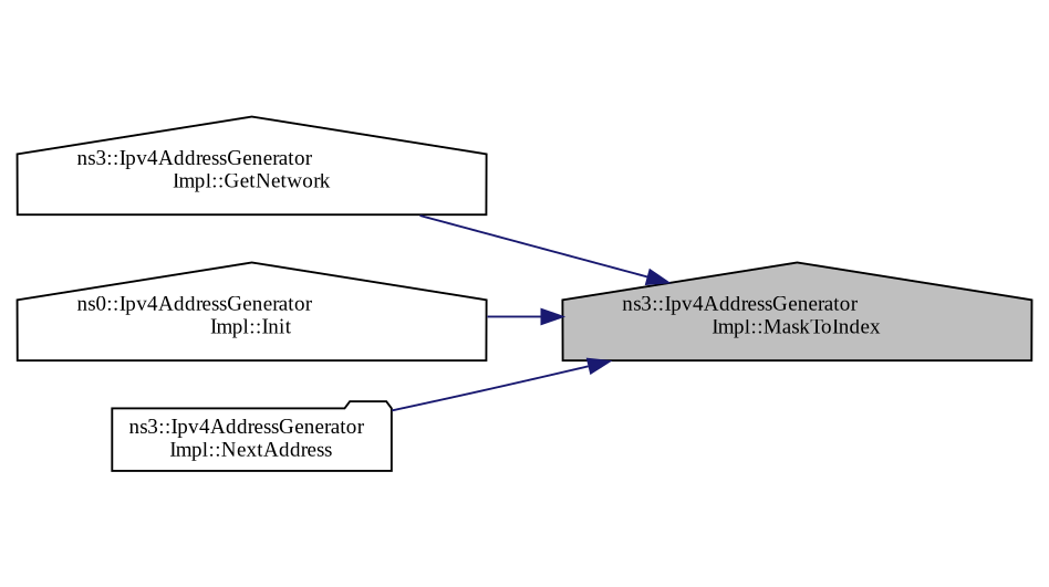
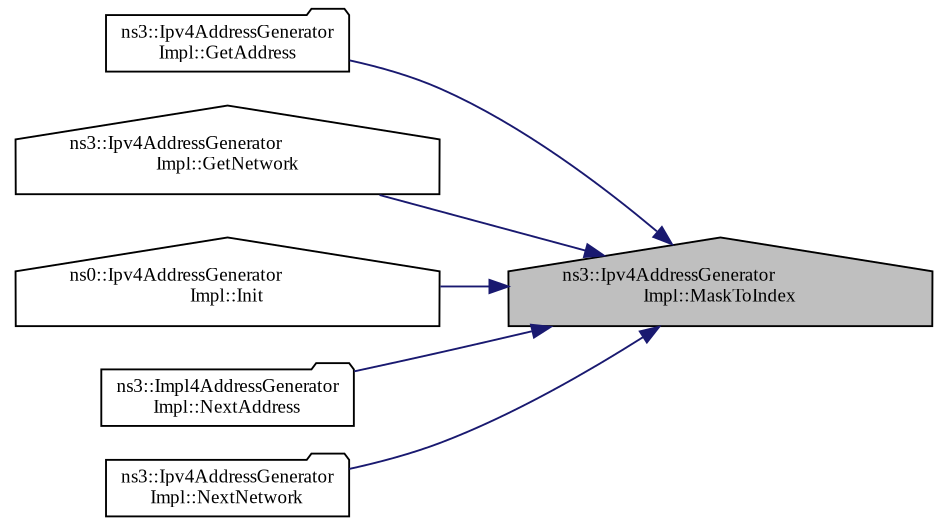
  digraph {
    fontname="Liberation Serif"
    rankdir=RL
    node [color=black fillcolor=white fontname="Liberation Serif" fontsize=10 shape=house style=filled]
    edge [color=midnightblue dir=back fontname="Liberation Serif" fontsize=10 labelfontname=Helvetica labelfontsize=10 style=solid]
    n1 [fillcolor=grey75 fontcolor=black height=0.2 label="ns3::Ipv4AddressGenerator\lImpl::MaskToIndex" width=0.4]
+   n2 [height=0.2 label="ns3::Ipv4AddressGenerator\lImpl::GetAddress" shape=folder width=0.4]
    n3 [height=0.2 label="ns3::Ipv4AddressGenerator\lImpl::GetNetwork" width=0.4]
    n4 [height=0.2 label="ns0::Ipv4AddressGenerator\lImpl::Init" width=0.4]
-   n5 [height=0.2 label="ns3::Ipv4AddressGenerator\lImpl::NextAddress" shape=folder width=0.4]
+   n5 [height=0.2 label="ns3::Impl4AddressGenerator\lImpl::NextAddress" shape=folder width=0.4]
+   n6 [height=0.2 label="ns3::Ipv4AddressGenerator\lImpl::NextNetwork" shape=folder width=0.4]
+   n1 -> n2
    n1 -> n3
    n1 -> n4
    n1 -> n5
+   n1 -> n6
  }
